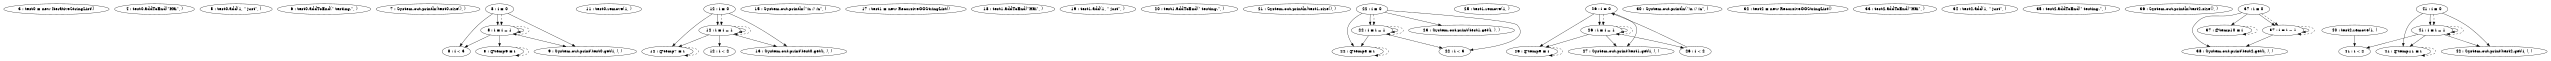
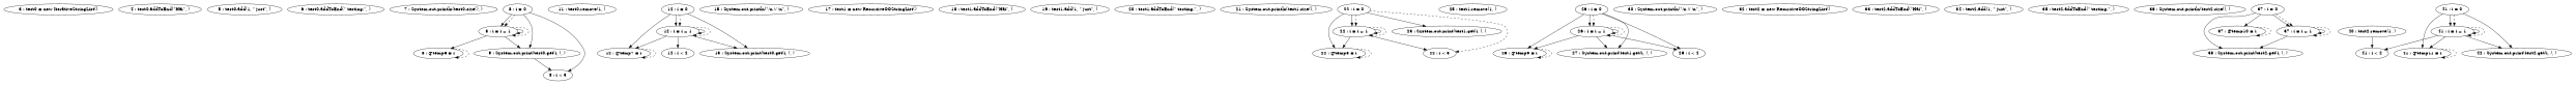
  digraph {
    "3 : test0 = new IterativeStringList()"
    "4 : test0.addToEnd(\"Hai\", )"
    "5 : test0.add(1, \" just\", )"
    "6 : test0.addToEnd(\" testing.\", )"
    "7 : System.out.println(test0.size(), )"
    "8 : i = 0"
    "8 : i = i + 1"
    "8 : i < 3"
    "9 : System.out.print(test0.get(i, ), )"
    "8 : @temp6 = i"
    "11 : test0.remove(1, )"
    "12 : i = 0"
    "12 : i = i + 1"
    "12 : @temp7 = i"
    "13 : System.out.print(test0.get(i, ), )"
    "12 : i < 2"
    "15 : System.out.println(\"/n // /n\", )"
    "17 : test1 = new RecursiveOOStringList()"
    "18 : test1.addToEnd(\"Hai\", )"
    "19 : test1.add(1, \" just\", )"
    "20 : test1.addToEnd(\" testing.\", )"
    "21 : System.out.println(test1.size(), )"
    "22 : i = 0"
    "22 : i = i + 1"
    "22 : @temp8 = i"
    "23 : System.out.print(test1.get(i, ), )"
    "22 : i < 3"
    "25 : test1.remove(1, )"
    "26 : i = 0"
    "26 : @temp9 = i"
    "26 : i = i + 1"
    "27 : System.out.print(test1.get(i, ), )"
    "26 : i < 2"
    "30 : System.out.println(\"/n // /n\", )"
    "32 : test2 = new RecursiveOOStringList()"
    "33 : test2.addToEnd(\"Hai\", )"
    "34 : test2.add(1, \" just\", )"
    "35 : test2.addToEnd(\" testing.\", )"
    "36 : System.out.println(test2.size(), )"
    "37 : i = 0"
    "38 : System.out.print(test2.get(i, ), )"
    "37 : @temp10 = i"
    "37 : i = i + 1"
    "40 : test2.remove(1, )"
    "41 : i < 2"
    "41 : i = 0"
    "42 : System.out.print(test2.get(i, ), )"
    "41 : i = i + 1"
    "41 : @temp11 = i"
    "8 : i = 0" -> "8 : i = i + 1"
    "8 : i = 0" -> "8 : i = i + 1" [style=dashed]
    "8 : i = 0" -> "8 : i < 3"
    "8 : i = 0" -> "9 : System.out.print(test0.get(i, ), )"
    "8 : i = i + 1" -> "8 : i = i + 1"
    "8 : i = i + 1" -> "8 : i = i + 1" [style=dashed]
-   "8 : i = i + 1" -> "8 : i < 3"
+   "9 : System.out.print(test0.get(i, ), )" -> "8 : i < 3"
    "8 : i = i + 1" -> "9 : System.out.print(test0.get(i, ), )"
    "8 : i = i + 1" -> "8 : @temp6 = i"
    "8 : @temp6 = i" -> "8 : @temp6 = i" [style=dashed]
    "12 : i = 0" -> "12 : i = i + 1"
    "12 : i = 0" -> "12 : i = i + 1" [style=dashed]
    "12 : i = 0" -> "12 : @temp7 = i"
    "12 : i = 0" -> "13 : System.out.print(test0.get(i, ), )"
    "12 : i = i + 1" -> "12 : i = i + 1"
    "12 : i = i + 1" -> "12 : i = i + 1" [style=dashed]
    "12 : i = i + 1" -> "12 : @temp7 = i"
    "12 : i = i + 1" -> "13 : System.out.print(test0.get(i, ), )"
    "12 : i = i + 1" -> "12 : i < 2"
    "12 : @temp7 = i" -> "12 : @temp7 = i" [style=dashed]
    "22 : i = 0" -> "22 : i = i + 1"
    "22 : i = 0" -> "22 : i = i + 1" [style=dashed]
    "22 : i = 0" -> "22 : @temp8 = i"
    "22 : i = 0" -> "23 : System.out.print(test1.get(i, ), )"
-   "22 : i = 0" -> "22 : i < 3"
+   "22 : i = 0" -> "22 : i < 3" [style=dashed]
    "22 : i = i + 1" -> "22 : i = i + 1"
    "22 : i = i + 1" -> "22 : i = i + 1" [style=dashed]
    "22 : i = i + 1" -> "22 : @temp8 = i"
    "22 : i = i + 1" -> "22 : i < 3"
    "22 : @temp8 = i" -> "22 : @temp8 = i" [style=dashed]
    "26 : i = 0" -> "26 : @temp9 = i"
    "26 : i = 0" -> "26 : i = i + 1"
    "26 : i = 0" -> "26 : i = i + 1" [style=dashed]
    "26 : i = 0" -> "27 : System.out.print(test1.get(i, ), )"
-   "26 : i < 2" -> "26 : i = 0"
+   "26 : i = 0" -> "26 : i < 2"
    "26 : @temp9 = i" -> "26 : @temp9 = i" [style=dashed]
    "26 : i = i + 1" -> "26 : @temp9 = i"
    "26 : i = i + 1" -> "26 : i = i + 1"
    "26 : i = i + 1" -> "26 : i = i + 1" [style=dashed]
    "26 : i = i + 1" -> "27 : System.out.print(test1.get(i, ), )"
    "26 : i = i + 1" -> "26 : i < 2"
    "37 : i = 0" -> "38 : System.out.print(test2.get(i, ), )"
    "37 : i = 0" -> "37 : @temp10 = i"
    "37 : i = 0" -> "37 : i = i + 1"
    "37 : i = 0" -> "37 : i = i + 1" [style=dashed]
    "37 : @temp10 = i" -> "37 : @temp10 = i" [style=dashed]
    "37 : i = i + 1" -> "38 : System.out.print(test2.get(i, ), )"
    "37 : i = i + 1" -> "37 : i = i + 1"
    "37 : i = i + 1" -> "37 : i = i + 1" [style=dashed]
    "40 : test2.remove(1, )" -> "41 : i < 2"
    "41 : i = 0" -> "42 : System.out.print(test2.get(i, ), )"
    "41 : i = 0" -> "41 : i = i + 1"
    "41 : i = 0" -> "41 : i = i + 1" [style=dashed]
    "41 : i = 0" -> "41 : @temp11 = i"
    "41 : i = i + 1" -> "41 : i < 2"
    "41 : i = i + 1" -> "42 : System.out.print(test2.get(i, ), )"
    "41 : i = i + 1" -> "41 : i = i + 1"
    "41 : i = i + 1" -> "41 : i = i + 1" [style=dashed]
    "41 : i = i + 1" -> "41 : @temp11 = i"
    "41 : @temp11 = i" -> "41 : @temp11 = i" [style=dashed]
  }
